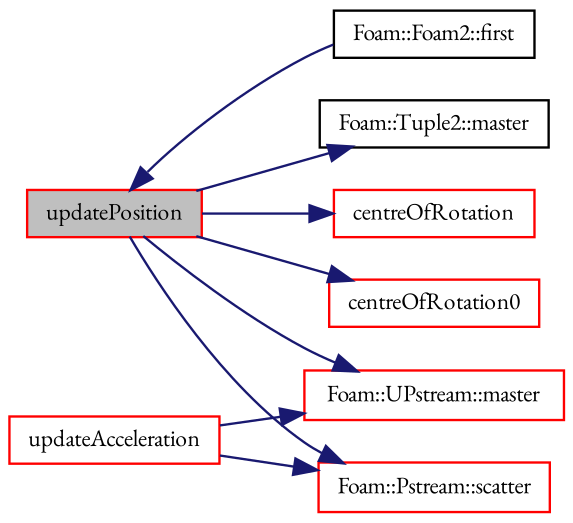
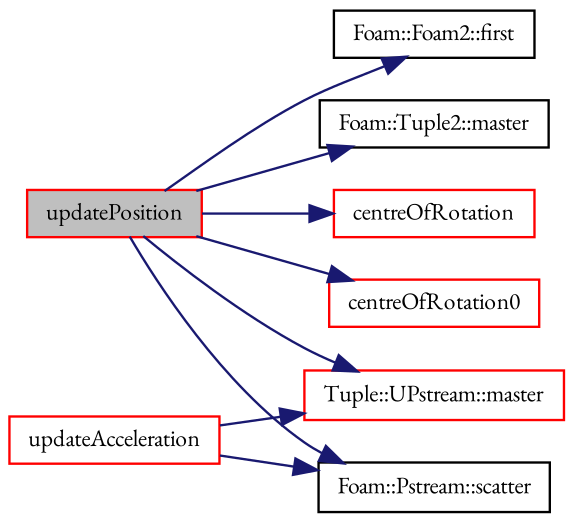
  digraph {
    fontname="EB Garamond"
    rankdir=LR
    node [color=red fontname="EB Garamond" fontsize=10 shape=record]
    edge [color=midnightblue fontname="EB Garamond" fontsize=10 labelfontname=FreeSans labelfontsize=10 style=solid]
    n1 [fillcolor=grey75 fontcolor=black height=0.2 label=updatePosition style=filled width=0.4]
    n2 [height=0.2 label=centreOfRotation width=0.4]
    n3 [height=0.2 label=centreOfRotation0 width=0.4]
    n4 [color=black height=0.2 label="Foam::Foam2::first" width=0.4]
-   n5 [height=0.2 label="Foam::UPstream::master" width=0.4]
-   n6 [height=0.2 label="Foam::Pstream::scatter" width=0.4]
+   n5 [height=0.2 label="Tuple::UPstream::master" width=0.4]
+   n6 [color=black height=0.2 label="Foam::Pstream::scatter" width=0.4]
    n7 [color=black height=0.2 label="Foam::Tuple2::master" width=0.4]
    n8 [height=0.2 label=updateAcceleration width=0.4]
    n1 -> n2
    n1 -> n3
-   n4 -> n1
+   n1 -> n4
    n1 -> n5
    n1 -> n6
    n1 -> n7
    n8 -> n5
    n8 -> n6
  }
